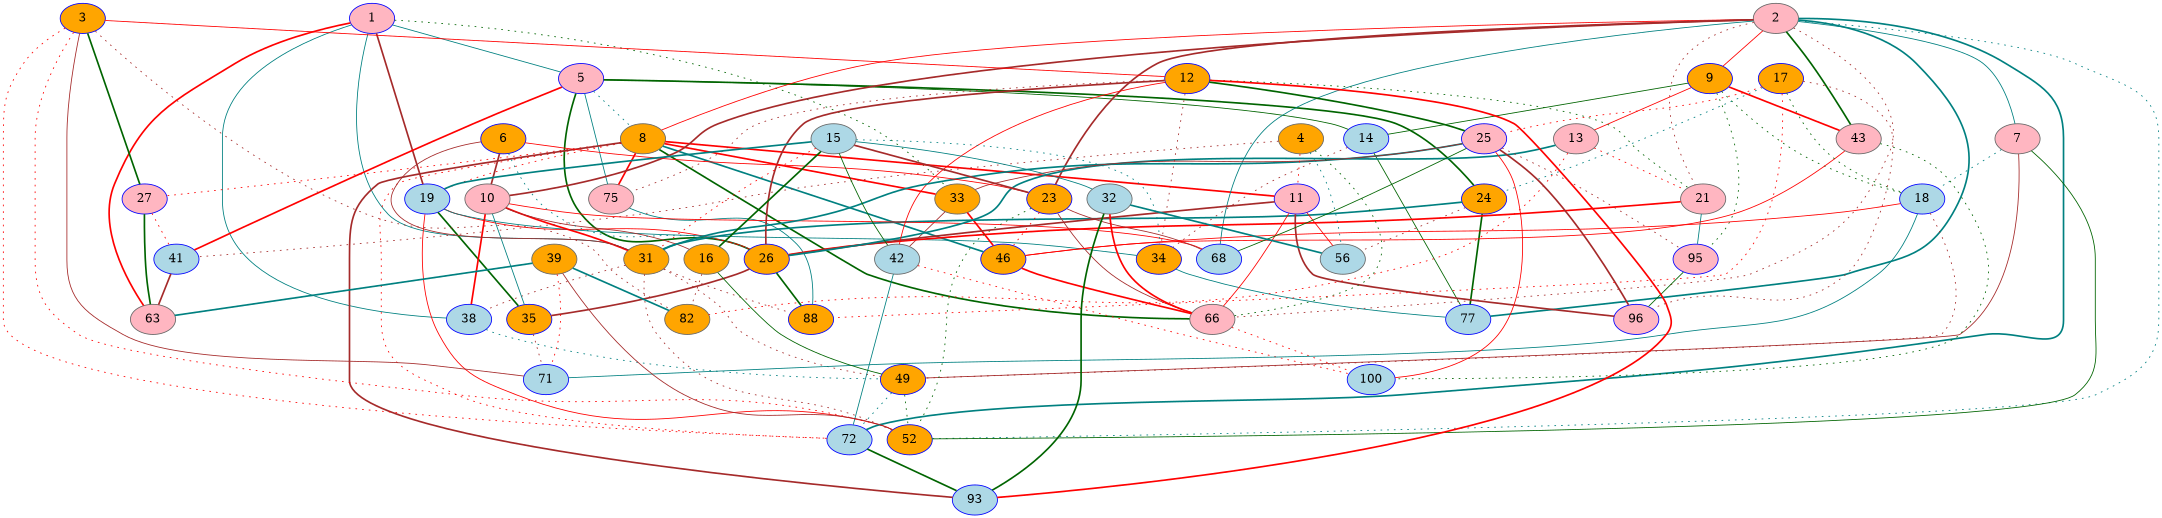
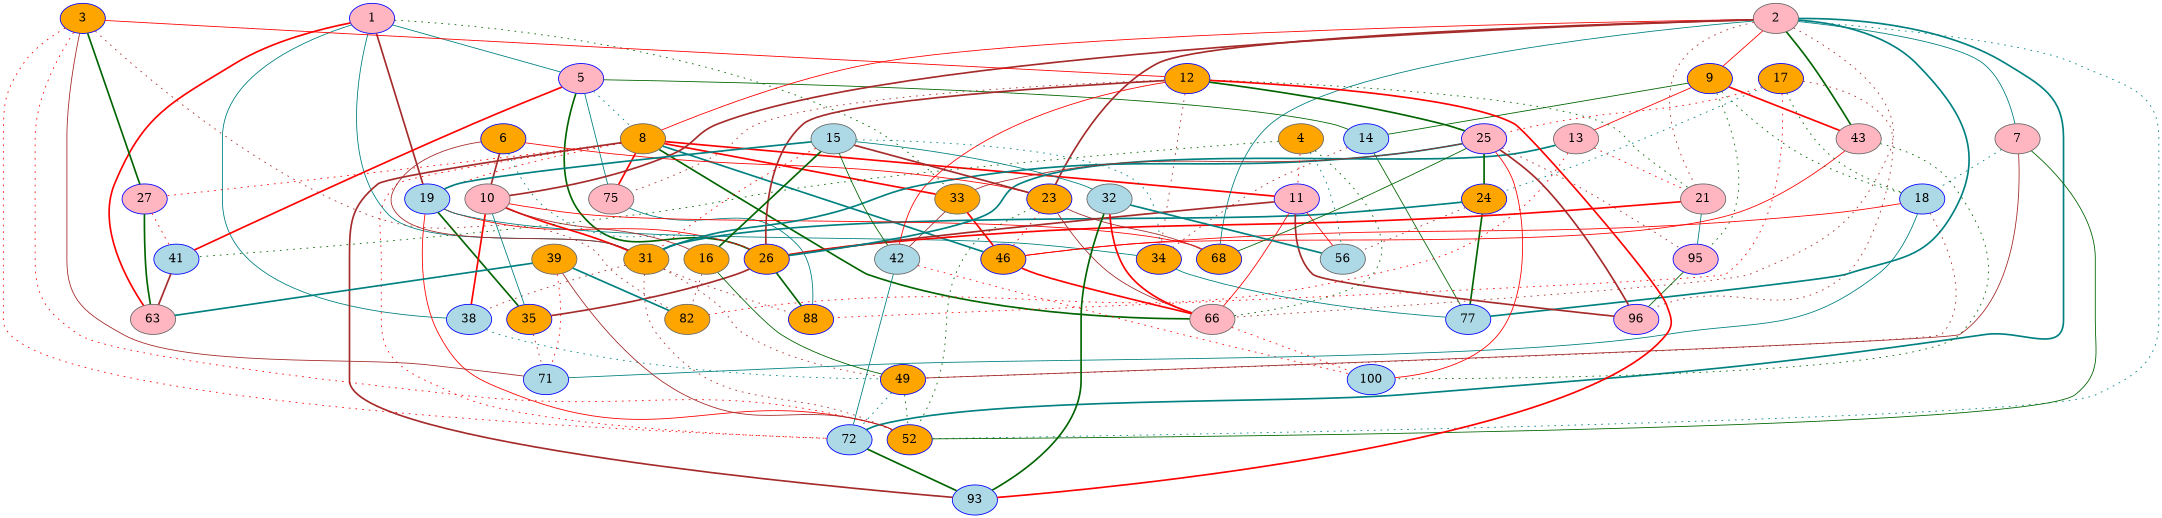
  graph {
    node [color=blue fillcolor=orange style=filled]
    edge [color=red style=dotted]
    1 [fillcolor=lightpink super="+28"]
    5 [fillcolor=lightpink super="+81+57"]
    19 [fillcolor=lightblue super="+74+30"]
    31 [color=gray40 super="+83+64+86"]
    33 [color=gray40 super="+50"]
    38 [fillcolor=lightblue super="+102"]
    63 [color=gray40 fillcolor=lightpink]
    8 [color=gray40 super="+36+29"]
    41 [fillcolor=lightblue]
    14 [fillcolor=lightblue]
    24 [super="+53"]
    26 [super="+92+37+101"]
    75 [color=gray40 fillcolor=lightpink]
    52 [super="+94+65"]
    35
    34 [super="+48"]
    49 [super="+89+97"]
    88
    46 [super="+104"]
    42 [color=gray40 fillcolor=lightblue super="+55"]
    2 [color=gray40 fillcolor=lightpink super="+40+44"]
    7 [color=gray40 fillcolor=lightpink]
    9 [super="+70"]
    10 [color=gray40 fillcolor=lightpink super="+67+61"]
    21 [color=gray40 fillcolor=lightpink super="+84"]
    23 [super="+98+69"]
    43 [color=gray40 fillcolor=lightpink]
    66 [color=gray40 fillcolor=lightpink super="+80"]
-   68 [fillcolor=lightblue]
+   68
    72 [fillcolor=lightblue super="+99"]
    77 [fillcolor=lightblue]
    18 [fillcolor=lightblue super="+105"]
    27 [fillcolor=lightpink]
    11 [fillcolor=lightpink super="+20"]
    93 [fillcolor=lightblue]
    13 [color=gray40 fillcolor=lightpink]
    95 [fillcolor=lightpink]
    16 [color=gray40]
    100 [fillcolor=lightblue]
    3 [super="+85"]
    12 [super="+59+51+78"]
    71 [fillcolor=lightblue]
    82 [color=gray40]
    25 [fillcolor=lightpink super="+60"]
    56 [color=gray40 fillcolor=lightblue]
    96 [fillcolor=lightpink]
    4 [color=gray40]
    6
    15 [color=gray40 fillcolor=lightblue super="+54+45"]
    32 [color=gray40 fillcolor=lightblue super="+47"]
    17 [super="+22"]
    39 [color=gray40]
    1 -- 5 [color=teal style=solid]
    1 -- 19 [color=brown style=bold]
    1 -- 31 [color=teal style=solid]
    1 -- 33 [color=darkgreen]
    1 -- 38 [color=teal style=solid]
    1 -- 63 [style=bold]
    5 -- 8 [color=teal]
    5 -- 41 [style=bold]
    5 -- 14 [color=darkgreen style=solid]
-   5 -- 24 [color=darkgreen style=bold]
+   25 -- 24 [color=darkgreen style=bold]
    5 -- 26 [color=darkgreen style=bold weight=2]
    5 -- 75 [color=teal style=solid]
    19 -- 26 [style=solid]
    19 -- 52 [style=solid]
    19 -- 35 [color=darkgreen style=bold]
    19 -- 34 [color=teal style=solid]
    31 -- 38 [color=brown weight=2]
    31 -- 52 [color=brown]
    31 -- 49 [color=brown]
    31 -- 88 [color=brown]
    33 -- 46 [style=bold]
    33 -- 42 [color=brown style=solid weight=2]
    38 -- 49 [color=teal weight=2]
    8 -- 19 [weight=2]
    8 -- 33 [style=bold]
    8 -- 75 [style=bold]
    8 -- 46 [color=teal style=bold]
    8 -- 66 [color=darkgreen style=bold]
    8 -- 72
    8 -- 27
    8 -- 11 [style=bold]
    8 -- 93 [color=brown style=bold]
    41 -- 63 [color=brown style=bold]
    14 -- 34 [color=brown]
    14 -- 77 [color=darkgreen style=solid]
    24 -- 31 [color=teal style=bold weight=2]
    24 -- 77 [color=darkgreen style=bold]
    24 -- 56 [color=brown]
    26 -- 35 [color=brown style=bold]
    26 -- 88 [color=darkgreen style=bold]
    75 -- 88 [color=teal style=solid]
    35 -- 71 [color=brown]
    34 -- 77 [color=teal style=solid]
    49 -- 52 [color=darkgreen]
    49 -- 72 [color=teal]
    46 -- 66 [style=bold]
    42 -- 72 [color=teal style=solid]
    42 -- 100
    2 -- 8 [style=solid]
    2 -- 52 [color=teal]
    2 -- 7 [color=teal style=solid]
    2 -- 9 [style=solid]
    2 -- 10 [color=brown style=bold]
    2 -- 21 [color=brown]
    2 -- 23 [color=brown style=bold]
    2 -- 43 [color=darkgreen style=bold]
    2 -- 66 [color=brown]
    2 -- 68 [color=teal style=solid]
    2 -- 72 [color=teal style=bold]
    2 -- 77 [color=teal style=bold]
    7 -- 52 [color=darkgreen style=solid]
    7 -- 49 [color=brown style=solid]
    7 -- 18 [color=teal]
    9 -- 14 [color=darkgreen style=solid]
    9 -- 43 [style=bold]
    9 -- 18 [color=darkgreen]
    9 -- 13 [style=solid]
    9 -- 95 [color=darkgreen]
    10 -- 31 [style=bold]
    10 -- 38 [style=bold]
    10 -- 35 [color=teal style=solid]
    10 -- 68 [style=solid]
    10 -- 16 [color=brown style=solid]
    21 -- 26 [style=bold]
    21 -- 95 [color=teal style=solid]
    23 -- 52 [color=darkgreen]
    23 -- 46
    23 -- 66 [color=brown style=solid]
    23 -- 68 [color=brown style=solid]
    43 -- 46 [style=solid]
    43 -- 100 [color=darkgreen]
    66 -- 100
    72 -- 93 [color=darkgreen style=bold]
    18 -- 49 [color=brown]
    18 -- 46 [style=solid]
    18 -- 71 [color=teal style=solid]
    27 -- 63 [color=darkgreen style=bold]
    27 -- 41
    11 -- 26 [color=brown style=bold]
    11 -- 66 [style=solid]
    11 -- 56 [style=solid]
    11 -- 96 [color=brown style=bold]
    13 -- 26 [color=teal style=bold]
    13 -- 21
    13 -- 82
    95 -- 96 [color=darkgreen style=solid]
    16 -- 49 [color=darkgreen style=solid]
    16 -- 82 [color=brown]
    3 -- 52
    3 -- 72
    3 -- 27 [color=darkgreen style=bold]
    3 -- 12 [style=solid]
    3 -- 71 [color=brown style=solid]
    3 -- 82 [color=brown]
    12 -- 26 [color=brown style=bold]
    12 -- 75 [color=brown]
    12 -- 34 [color=brown weight=2]
    12 -- 42 [style=solid]
    12 -- 21 [color=darkgreen weight=2]
    12 -- 93 [style=bold]
    12 -- 25 [color=darkgreen style=bold]
    25 -- 31 [color=teal style=bold]
    25 -- 33 [color=brown style=solid]
    25 -- 68 [color=darkgreen style=solid]
    25 -- 95 [color=brown]
    25 -- 100 [style=solid]
    25 -- 96 [color=brown style=bold]
-   4 -- 41 [color=brown]
+   4 -- 41 [color=darkgreen]
    4 -- 66 [color=darkgreen]
    4 -- 11
    4 -- 56 [color=teal]
    6 -- 31 [color=brown style=solid]
    6 -- 26 [color=teal]
    6 -- 10 [color=brown style=bold]
    6 -- 23 [style=solid]
    15 -- 19 [color=teal style=bold]
    15 -- 31
    15 -- 34 [color=teal]
    15 -- 42 [color=darkgreen style=solid]
    15 -- 23 [color=brown style=bold weight=2]
    15 -- 16 [color=darkgreen style=bold]
    15 -- 32 [color=teal style=solid]
    32 -- 66 [style=bold]
    32 -- 93 [color=darkgreen style=bold]
    32 -- 56 [color=teal style=bold]
    17 -- 24 [color=teal]
    17 -- 88
    17 -- 18 [color=darkgreen]
    17 -- 25
    17 -- 96 [color=brown]
    39 -- 63 [color=teal style=bold]
    39 -- 52 [color=brown style=solid]
    39 -- 71
    39 -- 82 [color=teal style=bold]
  }
